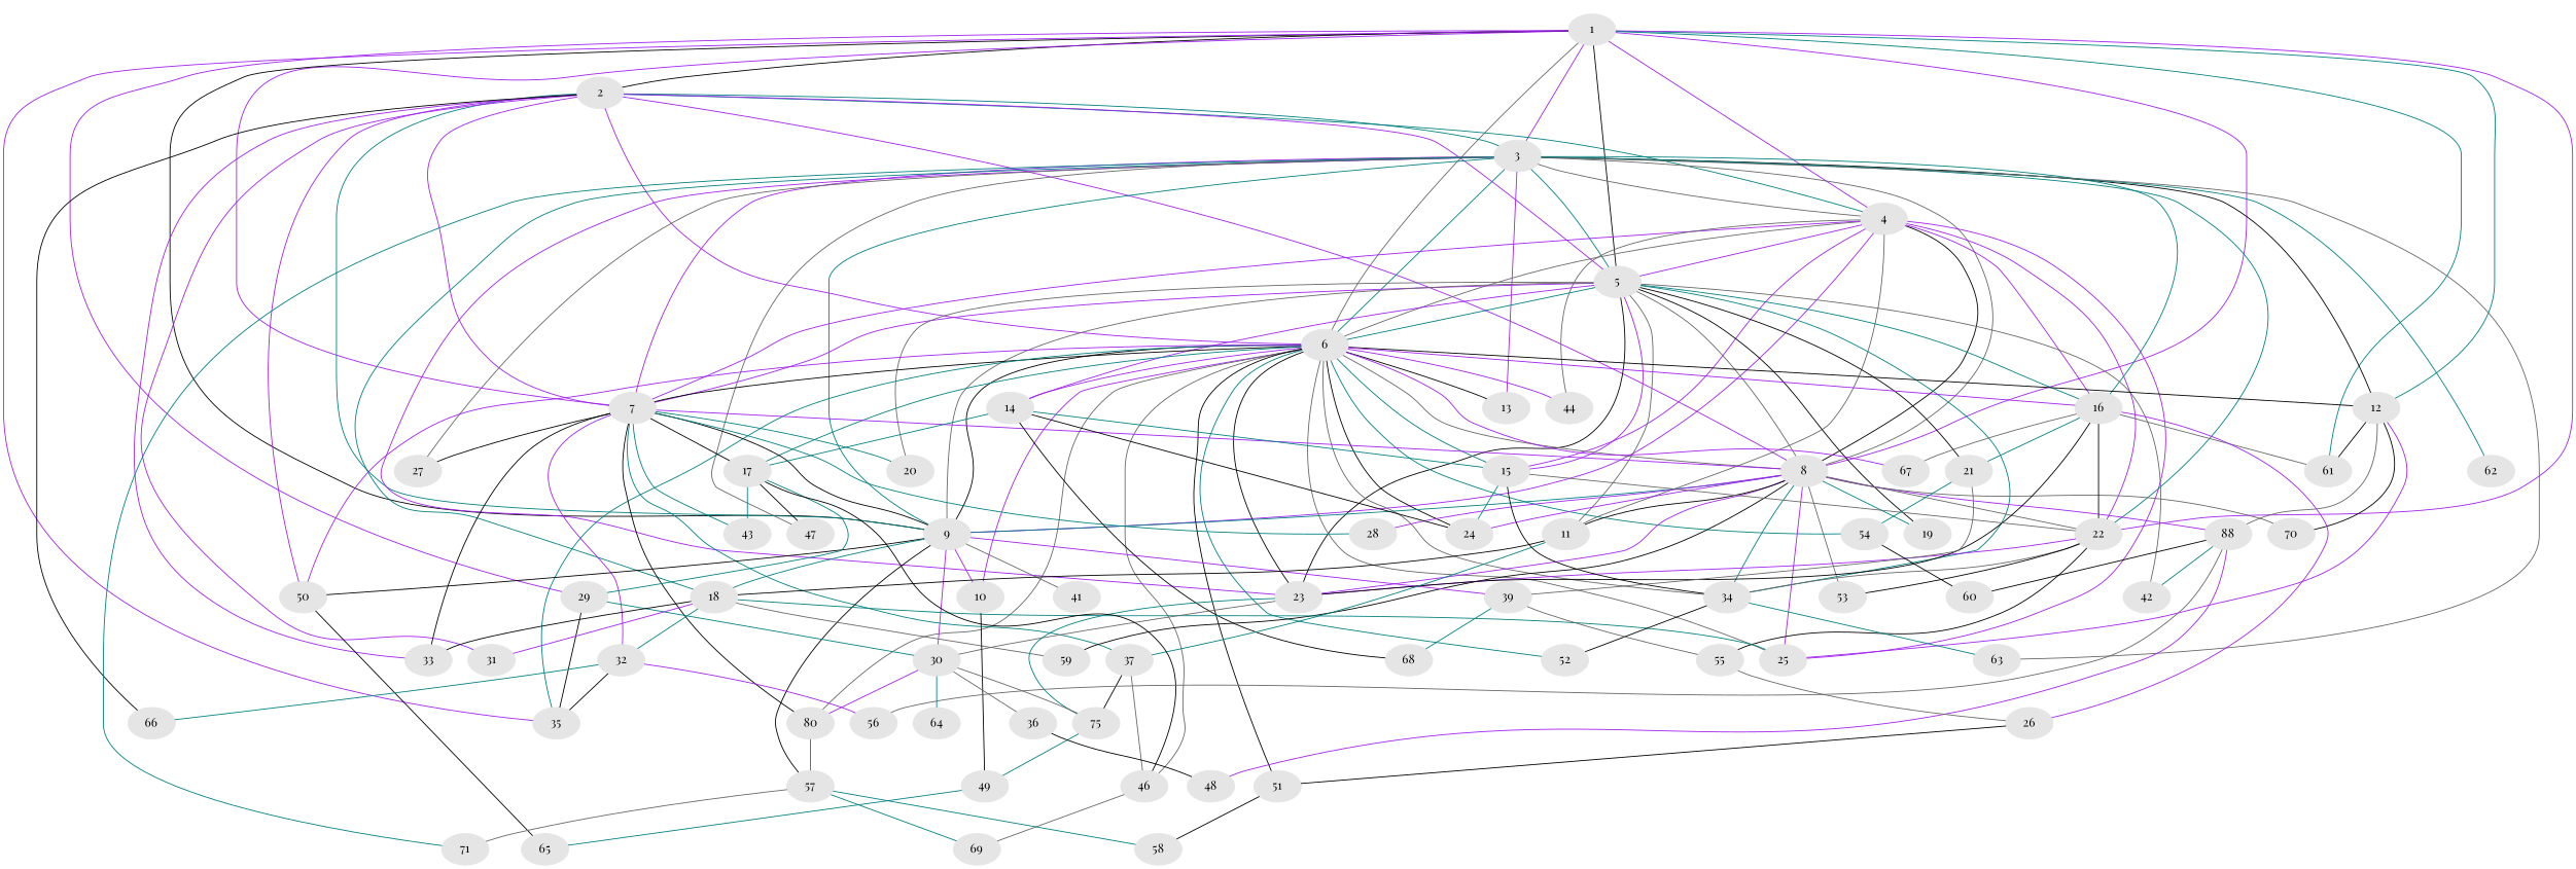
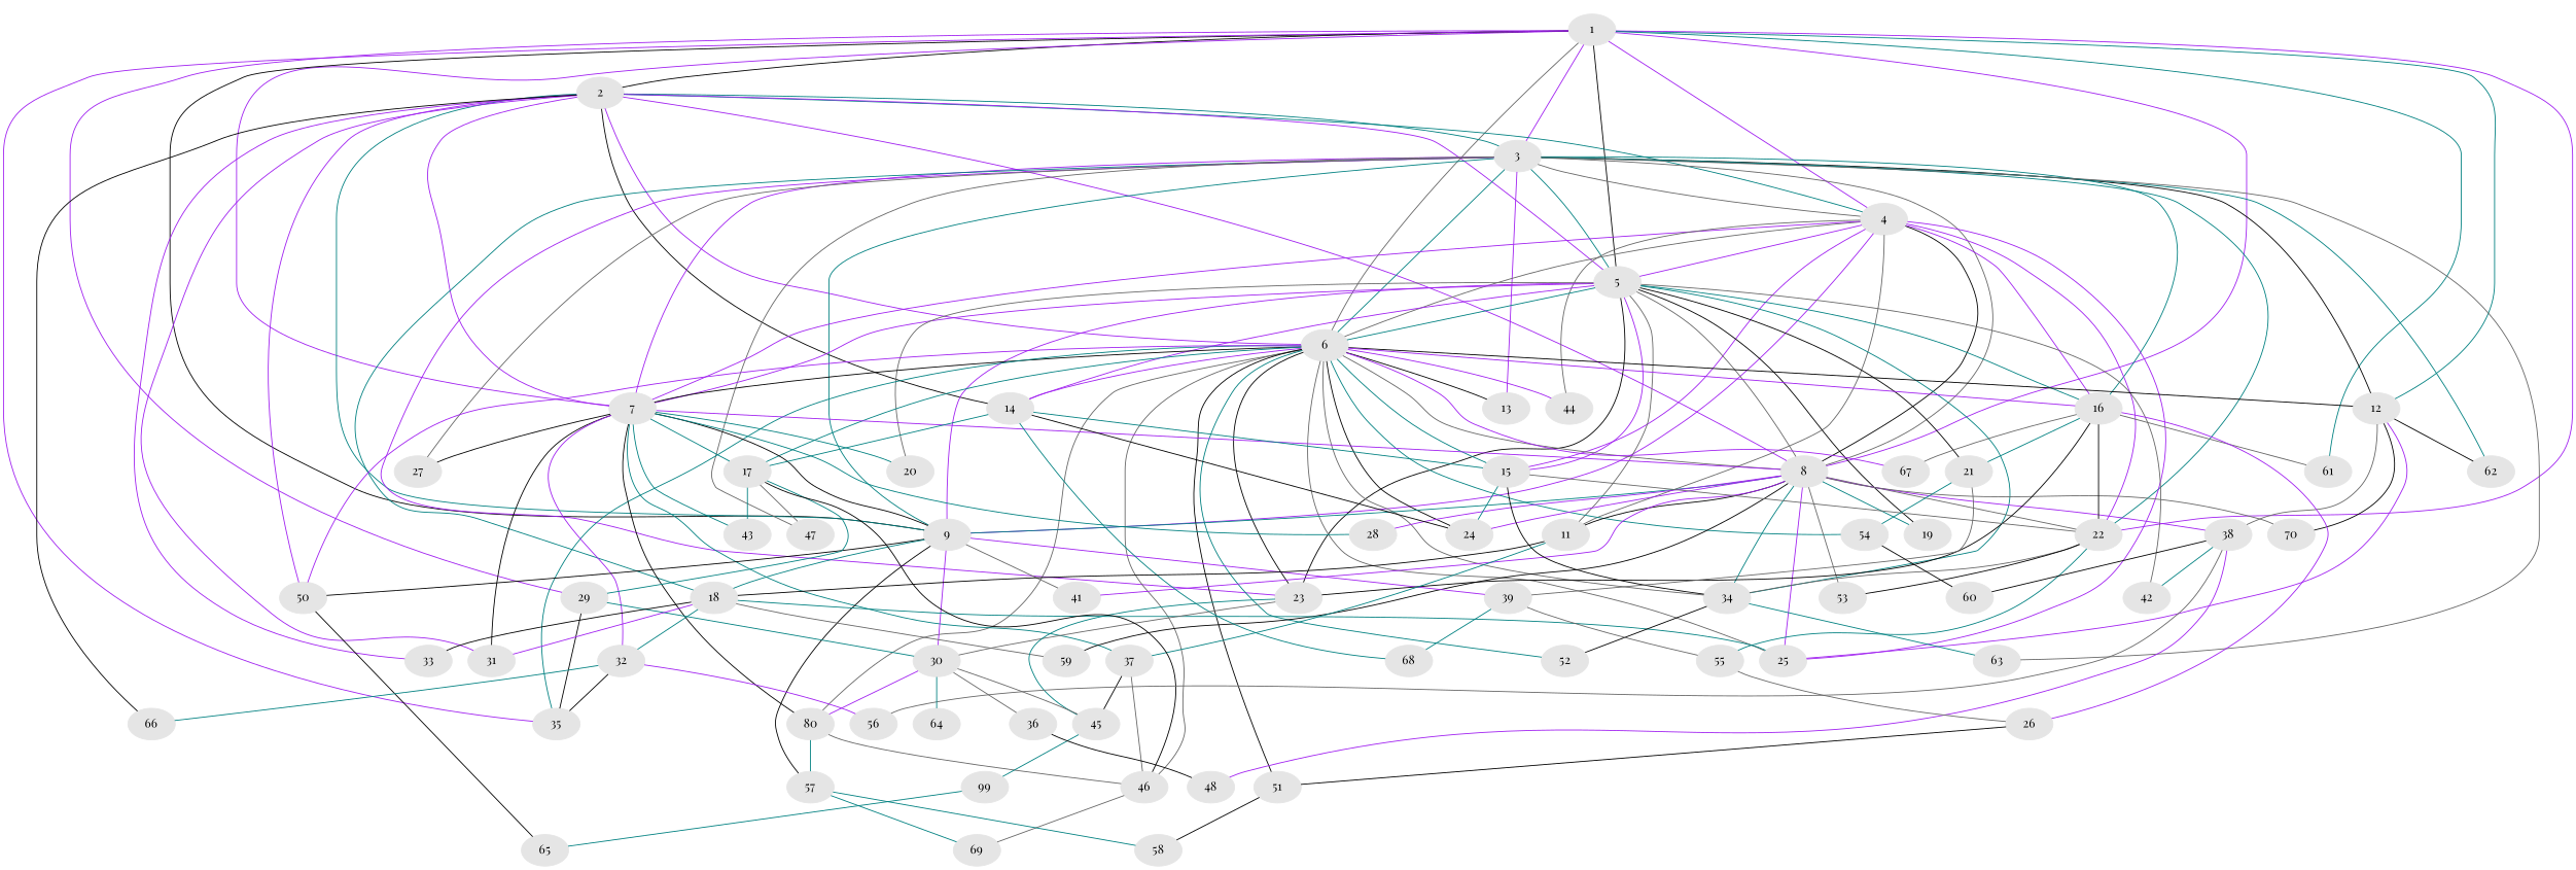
  graph {
    fontname="Playfair Display"
    node [color=gray90 fontname="Playfair Display" style=filled]
    edge [color=teal fontname="Playfair Display" weight=1.0]
    1
    2
    3
    4
    5
    6
    7
    8
    9
    12
    22
    29
    35
    61
    14
    31
    33
    50
    66
    13
    16
    18
    23
    27
    47
    62
    63
-   71
    11
    15
    25
    44
    19
    20
    21
    34
    42
-   10
    17
    24
    n41 [label=80]
    46
    51
    52
    54
    67
    28
    32
    37
    43
-   38 [label=88]
+   38
    41
    53
    59
    70
    30
    39
    57
    55
    68
    65
    26
-   45 [label=75]
-   49
+   45
+   49 [label=99]
    69
    58
    60
    56
    48
    64
    36
    1 -- 2 [color=black]
    1 -- 3 [color=purple weight=2.0]
    1 -- 4 [color=purple weight=2.0]
    1 -- 5 [color=black]
    1 -- 6 [color=gray40]
    1 -- 7 [color=purple]
    1 -- 8 [color=purple weight=2.0]
    1 -- 9 [color=black]
    1 -- 12
    1 -- 22 [color=purple]
    1 -- 29 [color=purple]
    1 -- 35 [color=purple]
    1 -- 61
    2 -- 3 [weight=2.0]
    2 -- 4 [weight=2.0]
    2 -- 5 [color=purple]
    2 -- 6 [color=purple]
    2 -- 7 [color=purple]
    2 -- 8 [color=purple weight=2.0]
    2 -- 9
+   2 -- 14 [color=black]
    2 -- 31 [color=purple]
    2 -- 33 [color=purple]
    2 -- 50 [color=purple]
    2 -- 66 [color=black]
    3 -- 4 [color=gray40 weight=2.0]
    3 -- 5 [weight=2.0]
    3 -- 6 [weight=2.0]
    3 -- 7 [color=purple weight=3.0]
    3 -- 8 [color=gray40 weight=2.0]
    3 -- 9 [weight=3.0]
    3 -- 12 [color=black]
    3 -- 22
    3 -- 13 [color=purple]
    3 -- 16
    3 -- 18
    3 -- 23 [color=purple]
    3 -- 27 [color=gray40 weight=2.0]
    3 -- 47 [color=gray40]
    3 -- 62
    3 -- 63 [color=gray40]
-   3 -- 71
    4 -- 5 [color=purple]
    4 -- 6 [color=gray40 weight=4.0]
    4 -- 7 [color=purple]
    4 -- 8 [color=black weight=2.0]
    4 -- 9 [color=purple]
    4 -- 22 [color=purple weight=10.0]
    4 -- 16 [color=purple]
    4 -- 11 [color=gray40]
    4 -- 15 [color=purple]
    4 -- 25 [color=purple]
    4 -- 44 [color=gray40]
    5 -- 6 [weight=2.0]
    5 -- 7 [color=purple weight=2.0]
    5 -- 8 [color=gray40]
-   5 -- 9 [color=gray40 weight=2.0]
+   5 -- 9 [color=purple weight=2.0]
    5 -- 14 [color=purple]
    5 -- 16
    5 -- 23 [color=black]
    5 -- 11 [color=gray40]
    5 -- 15 [color=purple]
    5 -- 19 [color=black]
    5 -- 20 [color=gray40]
    5 -- 21 [color=black]
    5 -- 34
    5 -- 42 [color=gray40]
    6 -- 7 [color=black weight=2.0]
    6 -- 8 [color=gray40]
-   6 -- 9 [color=black]
    6 -- 12 [color=black]
    6 -- 35
    6 -- 14 [color=purple]
    6 -- 50 [color=purple weight=2.0]
    6 -- 13 [color=black]
    6 -- 16 [color=purple weight=2.0]
    6 -- 23 [color=black]
    6 -- 15 [weight=2.0]
    6 -- 25 [color=gray40]
    6 -- 44 [color=purple weight=4.0]
    6 -- 34 [color=gray40 weight=2.0]
-   6 -- 10 [color=purple]
    6 -- 17
    6 -- 24 [color=black weight=2.0]
    6 -- n41 [color=gray40 weight=2.0]
    6 -- 46 [color=gray40]
    6 -- 51 [color=black]
    6 -- 52
    6 -- 54
    6 -- 67 [color=purple]
    7 -- 8 [color=purple]
    7 -- 9 [color=black]
-   7 -- 33 [color=black weight=2.0]
+   7 -- 31 [color=black weight=2.0]
    7 -- 27 [color=black]
    7 -- 20
-   7 -- 17 [color=black]
+   7 -- 17
    7 -- n41 [color=black]
    7 -- 28
    7 -- 32 [color=purple]
    7 -- 37
    7 -- 43
    8 -- 9
    8 -- 22 [color=gray40]
    8 -- 11 [color=black]
    8 -- 25 [color=purple]
    8 -- 19
    8 -- 34
    8 -- 24 [color=purple]
    8 -- 28 [color=purple]
    8 -- 38 [color=purple]
-   8 -- 23 [color=purple]
+   8 -- 41 [color=purple]
    8 -- 53 [color=gray40]
    8 -- 59 [color=black]
    8 -- 70 [color=gray40]
    9 -- 50 [color=black]
    9 -- 18
-   9 -- 10 [color=purple]
    9 -- 41 [color=gray40]
    9 -- 30 [color=purple]
    9 -- 39 [color=purple]
    9 -- 57 [color=black]
-   12 -- 61 [color=black]
+   12 -- 62 [color=black]
    12 -- 25 [color=purple]
    12 -- 38 [color=gray40]
    12 -- 70 [color=black]
-   22 -- 23 [color=purple]
    22 -- 34 [color=gray40]
    22 -- 53 [color=black]
-   22 -- 55 [color=black]
+   22 -- 55
    29 -- 35 [color=black]
    29 -- 30
    14 -- 15
    14 -- 17
    14 -- 24 [color=black]
-   14 -- 68 [color=black]
+   14 -- 68
    50 -- 65 [color=black]
    16 -- 22 [color=black]
    16 -- 61 [color=gray40]
    16 -- 23 [color=black]
    16 -- 21
    16 -- 67 [color=gray40]
    16 -- 26 [color=purple weight=2.0]
    18 -- 31 [color=purple]
    18 -- 33 [color=black weight=2.0]
    18 -- 25 [weight=2.0]
    18 -- 32
    18 -- 59 [color=gray40]
    23 -- 30 [color=gray40]
    23 -- 45
    11 -- 18 [color=black]
    11 -- 37
    15 -- 22 [color=gray40]
    15 -- 34 [color=black]
    15 -- 24
    21 -- 54
    21 -- 39 [color=gray40]
    34 -- 63
    34 -- 52 [color=black]
-   10 -- 49 [color=black]
    17 -- 29
-   17 -- 47 [color=black]
+   17 -- 47 [color=gray40]
    17 -- 46 [color=black]
    17 -- 43
+   n41 -- 46 [color=gray40]
    n41 -- 57
    46 -- 69 [color=gray40]
    51 -- 58 [color=black]
    54 -- 60 [color=black]
    32 -- 35 [color=black]
    32 -- 66
    32 -- 56 [color=purple]
    37 -- 46 [color=gray40]
    37 -- 45 [color=black]
    38 -- 42
    38 -- 60 [color=black]
    38 -- 56 [color=gray40]
    38 -- 48 [color=purple]
    30 -- n41 [color=purple]
    30 -- 45 [color=gray40]
    30 -- 64
    30 -- 36 [color=gray40]
    39 -- 55 [color=gray40]
    39 -- 68
-   57 -- 71 [color=gray40]
    57 -- 69
    57 -- 58
    55 -- 26 [color=gray40]
    26 -- 51 [color=black]
    45 -- 49
    49 -- 65
    36 -- 48 [color=black]
  }
